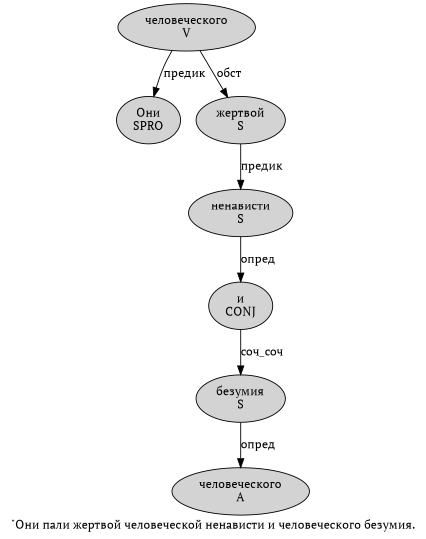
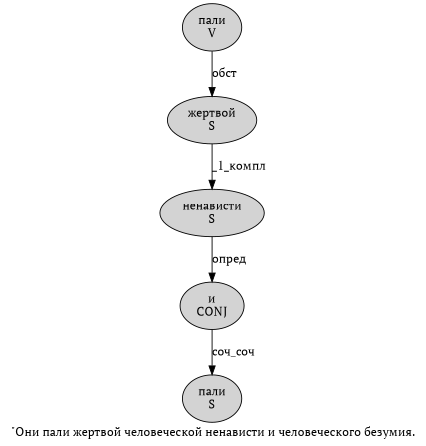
  digraph {
    fontname="PT Serif"
    label="\"Они пали жертвой человеческой ненависти и человеческого безумия."
    node [fillcolor=lightgray fontname="PT Serif" penwidth=1 shape=ellipse style=filled]
    edge [fontname="PT Serif"]
-   n1 [label="Они\nSPRO"]
-   n2 [label="человеческого\nV"]
+   n2 [label="пали\nV"]
    n3 [label="жертвой\nS"]
    n4 [label="ненависти\nS"]
    n5 [label="и\nCONJ"]
-   n6 [label="безумия\nS"]
-   n7 [label="человеческого\nA"]
-   n2 -> n1 [label="предик"]
+   n6 [label="пали\nS"]
    n2 -> n3 [label="обст"]
-   n3 -> n4 [label="предик"]
+   n3 -> n4 [label="_1_компл"]
    n4 -> n5 [label="опред"]
    n5 -> n6 [label="соч_соч"]
-   n6 -> n7 [label="опред"]
  }
